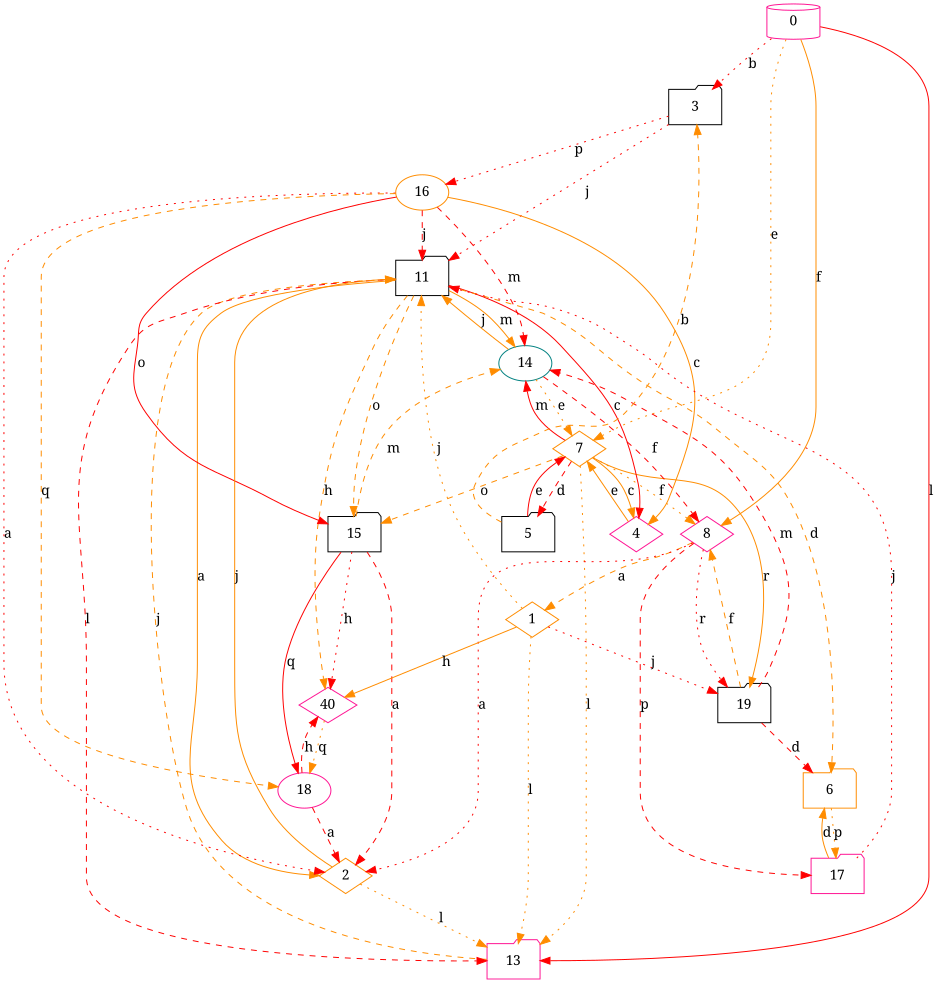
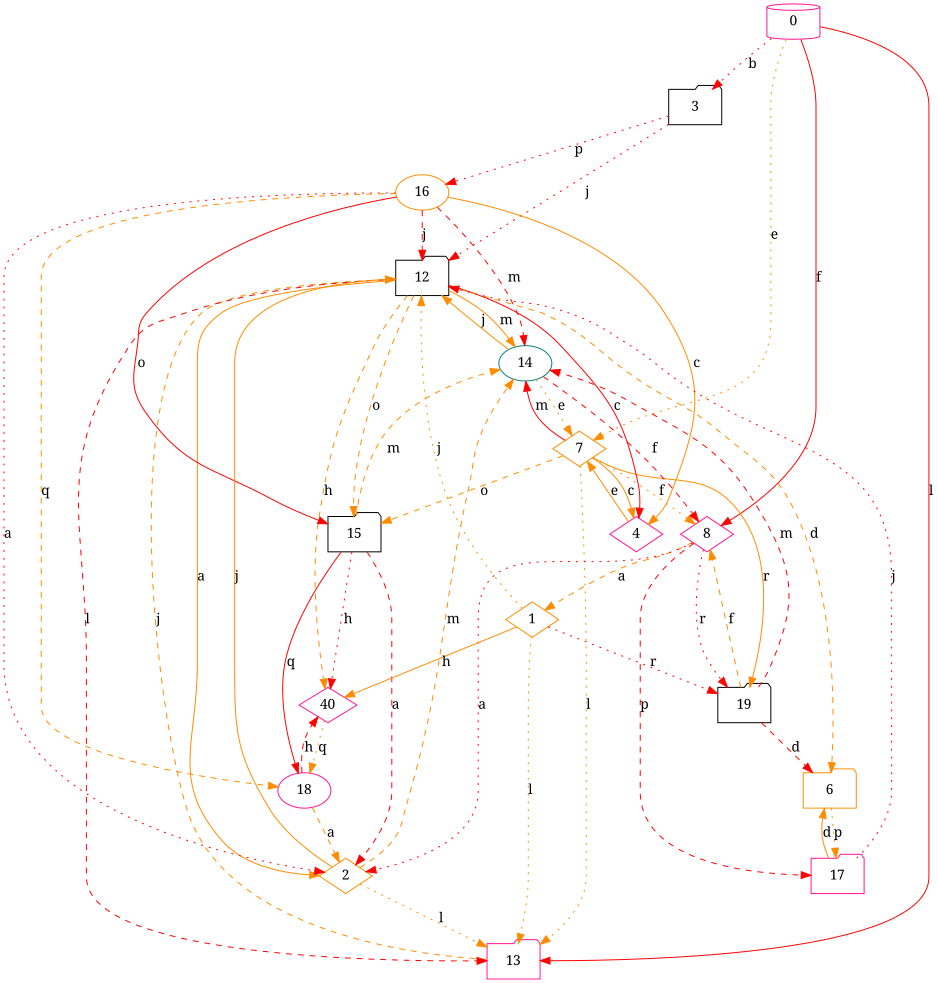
  strict digraph {
    fontname="Noto Serif"
    node [color=deeppink fontname="Noto Serif" shape=folder]
    edge [color=darkorange fontname="Noto Serif" style=dashed]
    0 [shape=cylinder]
    3 [color=black]
    7 [color=darkorange shape=diamond]
    8 [shape=diamond]
    13
-   12 [color=black label=11]
+   12 [color=black]
    16 [color=darkorange shape=ellipse]
    19 [color=black]
    14 [color=teal shape=ellipse]
    4 [shape=diamond]
-   5 [color=black]
    15 [color=black]
    1 [color=darkorange shape=diamond]
    2 [color=darkorange shape=diamond]
    17
    n16 [label=40 shape=diamond]
    18 [shape=ellipse]
    6 [color=darkorange]
    0 -> 3 [color=red label=b style=dotted]
    0 -> 7 [label=e style=dotted]
-   0 -> 8 [label=f style=solid]
+   0 -> 8 [color=red label=f style=solid]
    0 -> 13 [color=red label=l style=solid]
    3 -> 12 [color=red label=j style=dotted]
    3 -> 16 [color=red label=p style=dotted]
    7 -> 8 [label=f style=dotted]
    7 -> 13 [label=l style=dotted]
    7 -> 19 [label=r style=solid]
    7 -> 14 [color=red label=m style=solid]
    7 -> 4 [label=c style=solid]
-   7 -> 5 [color=red label=d]
    7 -> 15 [label=o]
    8 -> 19 [color=red label=r style=dotted]
    8 -> 1 [label=a]
    8 -> 2 [color=red label=a style=dotted]
    8 -> 17 [color=red label=p]
    13 -> 12 [label=j]
    12 -> 13 [color=red label=l]
    12 -> 14 [label=m style=solid]
    12 -> 4 [color=red label=c style=solid]
    12 -> 15 [label=o]
    12 -> 2 [label=a style=solid]
    12 -> n16 [label=h]
    12 -> 6 [label=d]
    16 -> 12 [color=red label=j]
    16 -> 14 [color=red label=m]
    16 -> 4 [label=c style=solid]
    16 -> 15 [color=red label=o style=solid]
    16 -> 2 [color=red label=a style=dotted]
    16 -> 18 [label=q]
    19 -> 8 [label=f]
    19 -> 14 [color=red label=m]
    19 -> 6 [color=red label=d]
    14 -> 7 [label=e style=dotted]
    14 -> 8 [color=red label=f]
    14 -> 12 [label=j style=solid]
    4 -> 7 [label=e style=solid]
-   5 -> 3 [label=b]
-   5 -> 7 [color=red label=e style=solid]
    15 -> 14 [label=m]
    15 -> 2 [color=red label=a]
    15 -> n16 [color=red label=h style=dotted]
    15 -> 18 [color=red label=q style=solid]
    1 -> 13 [label=l style=dotted]
    1 -> 12 [label=j style=dotted]
-   1 -> 19 [color=red label=j style=dotted]
+   1 -> 19 [color=red label=r style=dotted]
    1 -> n16 [label=h style=solid]
    2 -> 13 [label=l style=dotted]
    2 -> 12 [label=j style=solid]
+   2 -> 14 [label=m]
    17 -> 12 [color=red label=j style=dotted]
    17 -> 6 [label=d style=solid]
    n16 -> 18 [label=q style=dotted]
-   18 -> 2 [color=red label=a]
+   18 -> 2 [label=a]
    18 -> n16 [color=red label=h]
    6 -> 17 [label=p style=dotted]
  }
